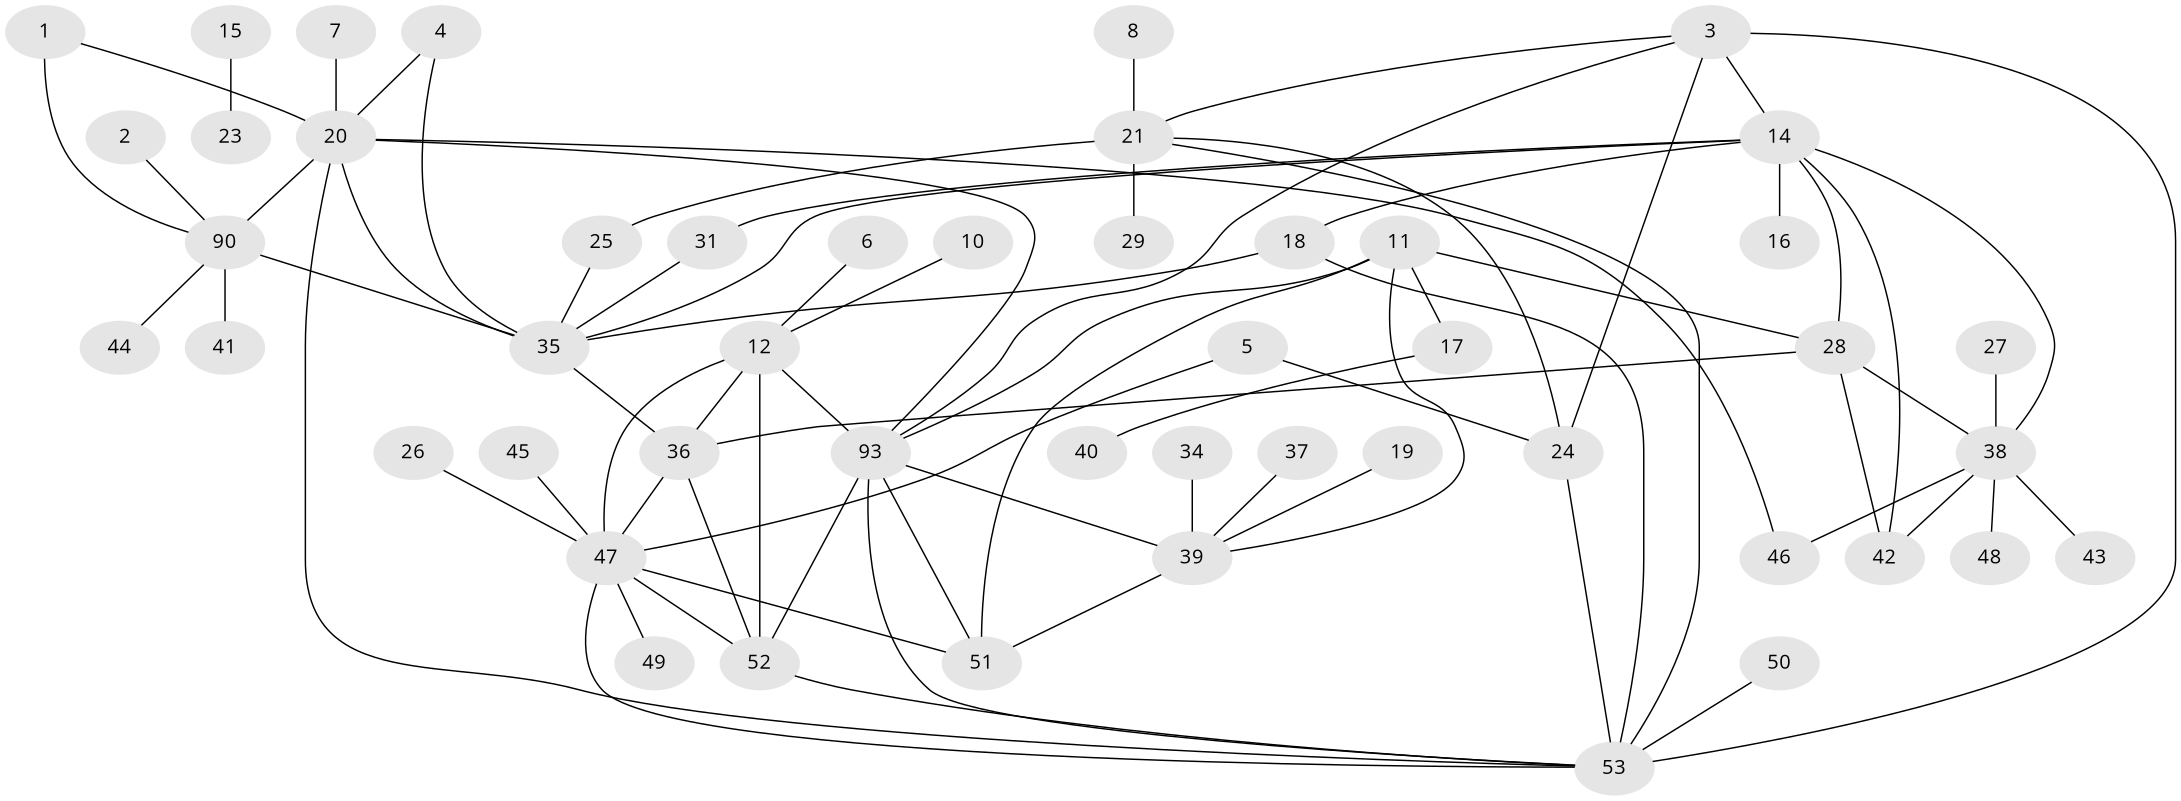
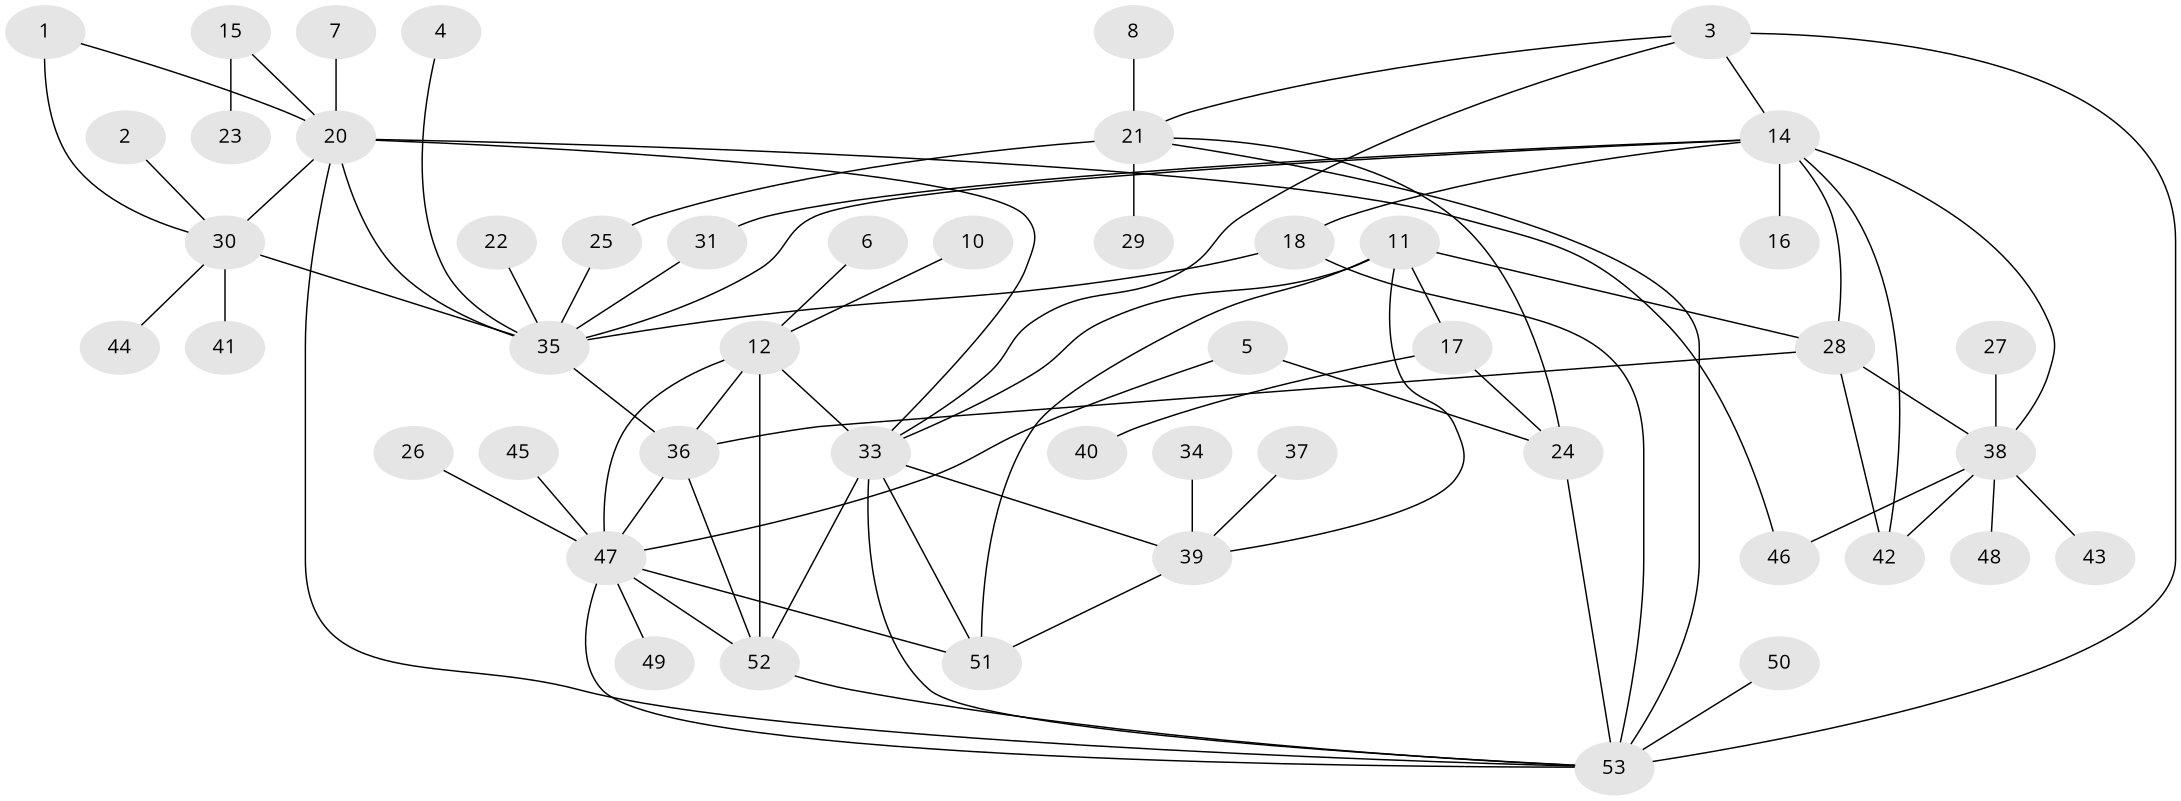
  graph {
    fontname="Open Sans"
    node [color=gray90 fontname="Open Sans" style=filled]
    edge [fontname="Open Sans" weight=1.0]
    1
    20
-   30 [label=90]
+   30
    35
-   33 [label=93]
+   33
    53
    46
    41
    44
    36
    2
    3
    14
    21
    24
    28
    16
    18
    31
    38
    42
    25
    29
    39
    51
    52
    4
    5
    47
    49
    6
    12
    7
    8
    10
    11
    17
    40
    43
    48
    15
    23
-   19
+   22
    26
    27
    34
    37
    45
    50
    1 -- 20
    1 -- 30 [weight=2.0]
    20 -- 30 [weight=2.0]
    20 -- 35
    20 -- 33
    20 -- 53
    20 -- 46
    30 -- 35 [weight=2.0]
    30 -- 41
    30 -- 44
    35 -- 36
    33 -- 53
    33 -- 39
    33 -- 51 [weight=2.0]
    33 -- 52
    36 -- 52
    36 -- 47
    2 -- 30
    3 -- 33
    3 -- 53 [weight=2.0]
    3 -- 14
    3 -- 21
-   3 -- 24
+   17 -- 24
    14 -- 35
    14 -- 28 [weight=2.0]
    14 -- 16
    14 -- 18
    14 -- 31
    14 -- 38
    14 -- 42
    21 -- 53 [weight=2.0]
    21 -- 24
    21 -- 25
    21 -- 29
    24 -- 53 [weight=2.0]
    28 -- 36
    28 -- 38 [weight=2.0]
    28 -- 42 [weight=2.0]
    18 -- 35
    18 -- 53
    31 -- 35
    38 -- 46
    38 -- 42
    38 -- 43
    38 -- 48
    25 -- 35
    39 -- 51 [weight=2.0]
    52 -- 53
    4 -- 35
    5 -- 24
    5 -- 47
    47 -- 53
    47 -- 51
    47 -- 52
    47 -- 49
    6 -- 12
    12 -- 33
    12 -- 36 [weight=2.0]
    12 -- 52 [weight=2.0]
    12 -- 47 [weight=2.0]
    7 -- 20
    8 -- 21
    10 -- 12
    11 -- 33
    11 -- 28
    11 -- 39
    11 -- 51 [weight=2.0]
    11 -- 17
    17 -- 40
-   4 -- 20
+   15 -- 20
    15 -- 23
-   19 -- 39
+   22 -- 35
    26 -- 47
    27 -- 38
    34 -- 39
    37 -- 39
    45 -- 47
    50 -- 53
  }
